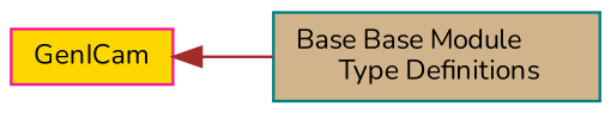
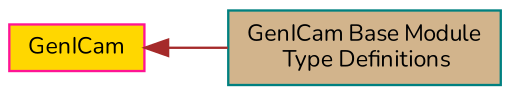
  digraph {
    rankdir=LR
    fontname=Nunito
    node [fontname=Nunito fontsize=10 shape=record style=filled]
    n1 [color=deeppink fillcolor=gold height=0.2 label=GenICam width=0.4]
-   n2 [color=teal fillcolor=tan fontcolor=black height=0.2 label="Base Base Module\l Type Definitions" width=0.4]
+   n2 [color=teal fillcolor=tan fontcolor=black height=0.2 label="GenICam Base Module\l Type Definitions" width=0.4]
    n1 -> n2 [dir=back fontname=Nunito fontsize=10 labelfontname=Helvetica labelfontsize=10 shape=plaintext style=solid color=brown]
  }
